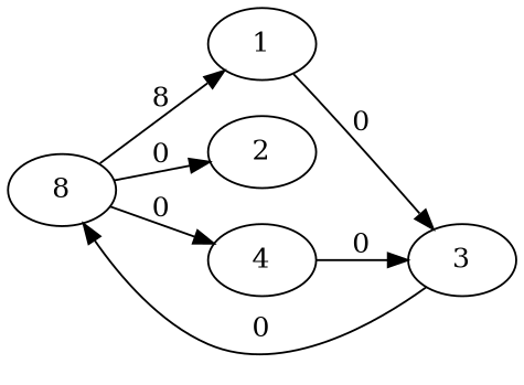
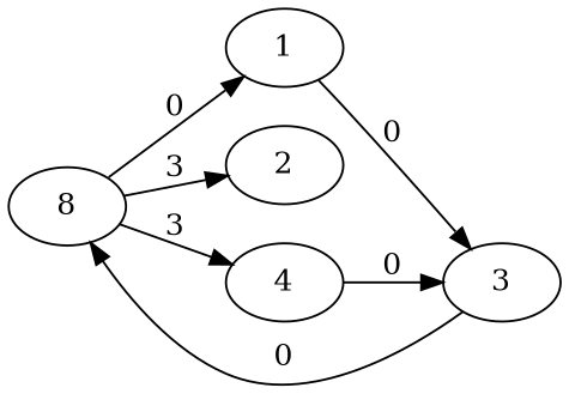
  digraph {
    rankdir=LR
    n1 [label=8]
    1
    2
    4
    3
-   n1 -> 1 [label=8]
-   n1 -> 2 [label=0]
-   n1 -> 4 [label=0]
+   n1 -> 1 [label=0]
+   n1 -> 2 [label=3]
+   n1 -> 4 [label=3]
    1 -> 3 [label=0]
    4 -> 3 [label=0]
    3 -> n1 [label=0]
  }
